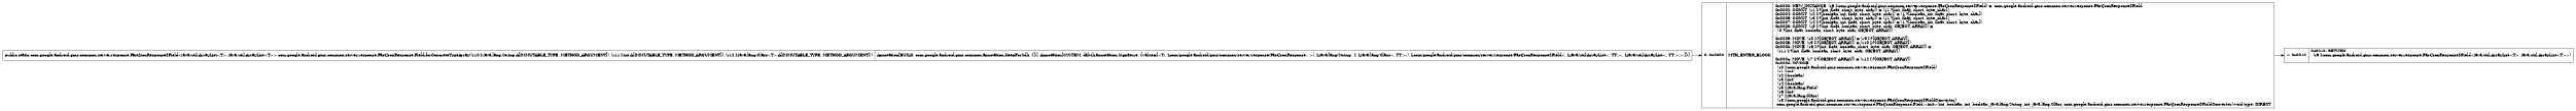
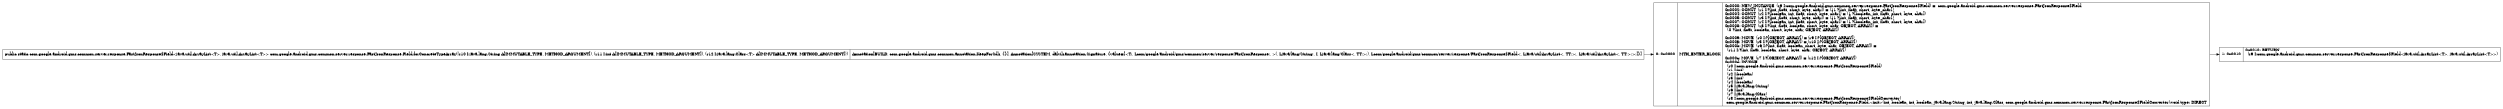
  digraph {
    rankdir=LR
    node [shape=record]
-   n1 [label="{0\:\ 0x0000|MTH_ENTER_BLOCK\l|0x0000: NEW_INSTANCE  (r9 I:com.google.android.gms.common.server.response.FastJsonResponse$Field) =  com.google.android.gms.common.server.response.FastJsonResponse$Field \l0x0002: CONST  (r1 I:?[int, float, short, byte, char]) = (11 ?[int, float, short, byte, char]) \l0x0004: CONST  (r2 I:?[boolean, int, float, short, byte, char]) = (1 ?[boolean, int, float, short, byte, char]) \l0x0005: CONST  (r3 I:?[int, float, short, byte, char]) = (11 ?[int, float, short, byte, char]) \l0x0007: CONST  (r4 I:?[boolean, int, float, short, byte, char]) = (1 ?[boolean, int, float, short, byte, char]) \l0x0008: CONST  (r8 I:?[int, float, boolean, short, byte, char, OBJECT, ARRAY]) = \l  (0 ?[int, float, boolean, short, byte, char, OBJECT, ARRAY])\l \l0x0009: MOVE  (r0 I:?[OBJECT, ARRAY]) = (r9 I:?[OBJECT, ARRAY]) \l0x000a: MOVE  (r5 I:?[OBJECT, ARRAY]) = (r10 I:?[OBJECT, ARRAY]) \l0x000b: MOVE  (r6 I:?[int, float, boolean, short, byte, char, OBJECT, ARRAY]) = \l  (r11 I:?[int, float, boolean, short, byte, char, OBJECT, ARRAY])\l \l0x000c: MOVE  (r7 I:?[OBJECT, ARRAY]) = (r12 I:?[OBJECT, ARRAY]) \l0x000d: INVOKE  \l  (r0 I:com.google.android.gms.common.server.response.FastJsonResponse$Field)\l  (r1 I:int)\l  (r2 I:boolean)\l  (r3 I:int)\l  (r4 I:boolean)\l  (r5 I:java.lang.Field)\l  (r6 I:int)\l  (r7 I:java.lang.Class)\l  (r8 I:com.google.android.gms.common.server.response.FastJsonResponse$FieldConverter)\l com.google.android.gms.common.server.response.FastJsonResponse.Field.\<init\>(int, boolean, int, boolean, java.lang.String, int, java.lang.Class, com.google.android.gms.common.server.response.FastJsonResponse$FieldConverter):void type: DIRECT \l}"]
+   n1 [label="{0\:\ 0x0000|MTH_ENTER_BLOCK\l|0x0000: NEW_INSTANCE  (r9 I:com.google.android.gms.common.server.response.FastJsonResponse$Field) =  com.google.android.gms.common.server.response.FastJsonResponse$Field \l0x0002: CONST  (r1 I:?[int, float, short, byte, char]) = (11 ?[int, float, short, byte, char]) \l0x0004: CONST  (r2 I:?[boolean, int, float, short, byte, char]) = (1 ?[boolean, int, float, short, byte, char]) \l0x0005: CONST  (r3 I:?[int, float, short, byte, char]) = (11 ?[int, float, short, byte, char]) \l0x0007: CONST  (r4 I:?[boolean, int, float, short, byte, char]) = (1 ?[boolean, int, float, short, byte, char]) \l0x0008: CONST  (r8 I:?[int, float, boolean, short, byte, char, OBJECT, ARRAY]) = \l  (0 ?[int, float, boolean, short, byte, char, OBJECT, ARRAY])\l \l0x0009: MOVE  (r0 I:?[OBJECT, ARRAY]) = (r9 I:?[OBJECT, ARRAY]) \l0x000a: MOVE  (r5 I:?[OBJECT, ARRAY]) = (r10 I:?[OBJECT, ARRAY]) \l0x000b: MOVE  (r6 I:?[int, float, boolean, short, byte, char, OBJECT, ARRAY]) = \l  (r11 I:?[int, float, boolean, short, byte, char, OBJECT, ARRAY])\l \l0x000c: MOVE  (r7 I:?[OBJECT, ARRAY]) = (r12 I:?[OBJECT, ARRAY]) \l0x000d: INVOKE  \l  (r0 I:com.google.android.gms.common.server.response.FastJsonResponse$Field)\l  (r1 I:int)\l  (r2 I:boolean)\l  (r3 I:int)\l  (r4 I:boolean)\l  (r5 I:java.lang.String)\l  (r6 I:int)\l  (r7 I:java.lang.Class)\l  (r8 I:com.google.android.gms.common.server.response.FastJsonResponse$FieldConverter)\l com.google.android.gms.common.server.response.FastJsonResponse.Field.\<init\>(int, boolean, int, boolean, java.lang.String, int, java.lang.Class, com.google.android.gms.common.server.response.FastJsonResponse$FieldConverter):void type: DIRECT \l}"]
    n2 [label="{1\:\ 0x0010|0x0010: RETURN  \l  (r9 I:com.google.android.gms.common.server.response.FastJsonResponse$Field\<java.util.ArrayList\<T\>, java.util.ArrayList\<T\>\>)\l \l}"]
    n3 [label="{public static com.google.android.gms.common.server.response.FastJsonResponse$Field\<java.util.ArrayList\<T\>, java.util.ArrayList\<T\>\> com.google.android.gms.common.server.response.FastJsonResponse.Field.forConcreteTypeArray((r10 I:java.lang.String A[IMMUTABLE_TYPE, METHOD_ARGUMENT]), (r11 I:int A[IMMUTABLE_TYPE, METHOD_ARGUMENT]), (r12 I:java.lang.Class\<T\> A[IMMUTABLE_TYPE, METHOD_ARGUMENT]))  | Annotation[BUILD, com.google.android.gms.common.annotation.KeepForSdk, \{\}], Annotation[SYSTEM, dalvik.annotation.Signature, \{value=[\<T:, Lcom\/google\/android\/gms\/common\/server\/response\/FastJsonResponse;, \>(, Ljava\/lang\/String;, I, Ljava\/lang\/Class\<, TT;\>;), Lcom\/google\/android\/gms\/common\/server\/response\/FastJsonResponse$Field\<, Ljava\/util\/ArrayList\<, TT;\>;, Ljava\/util\/ArrayList\<, TT;\>;\>;]\}]\l}"]
    n1 -> n2
    n3 -> n1
  }
